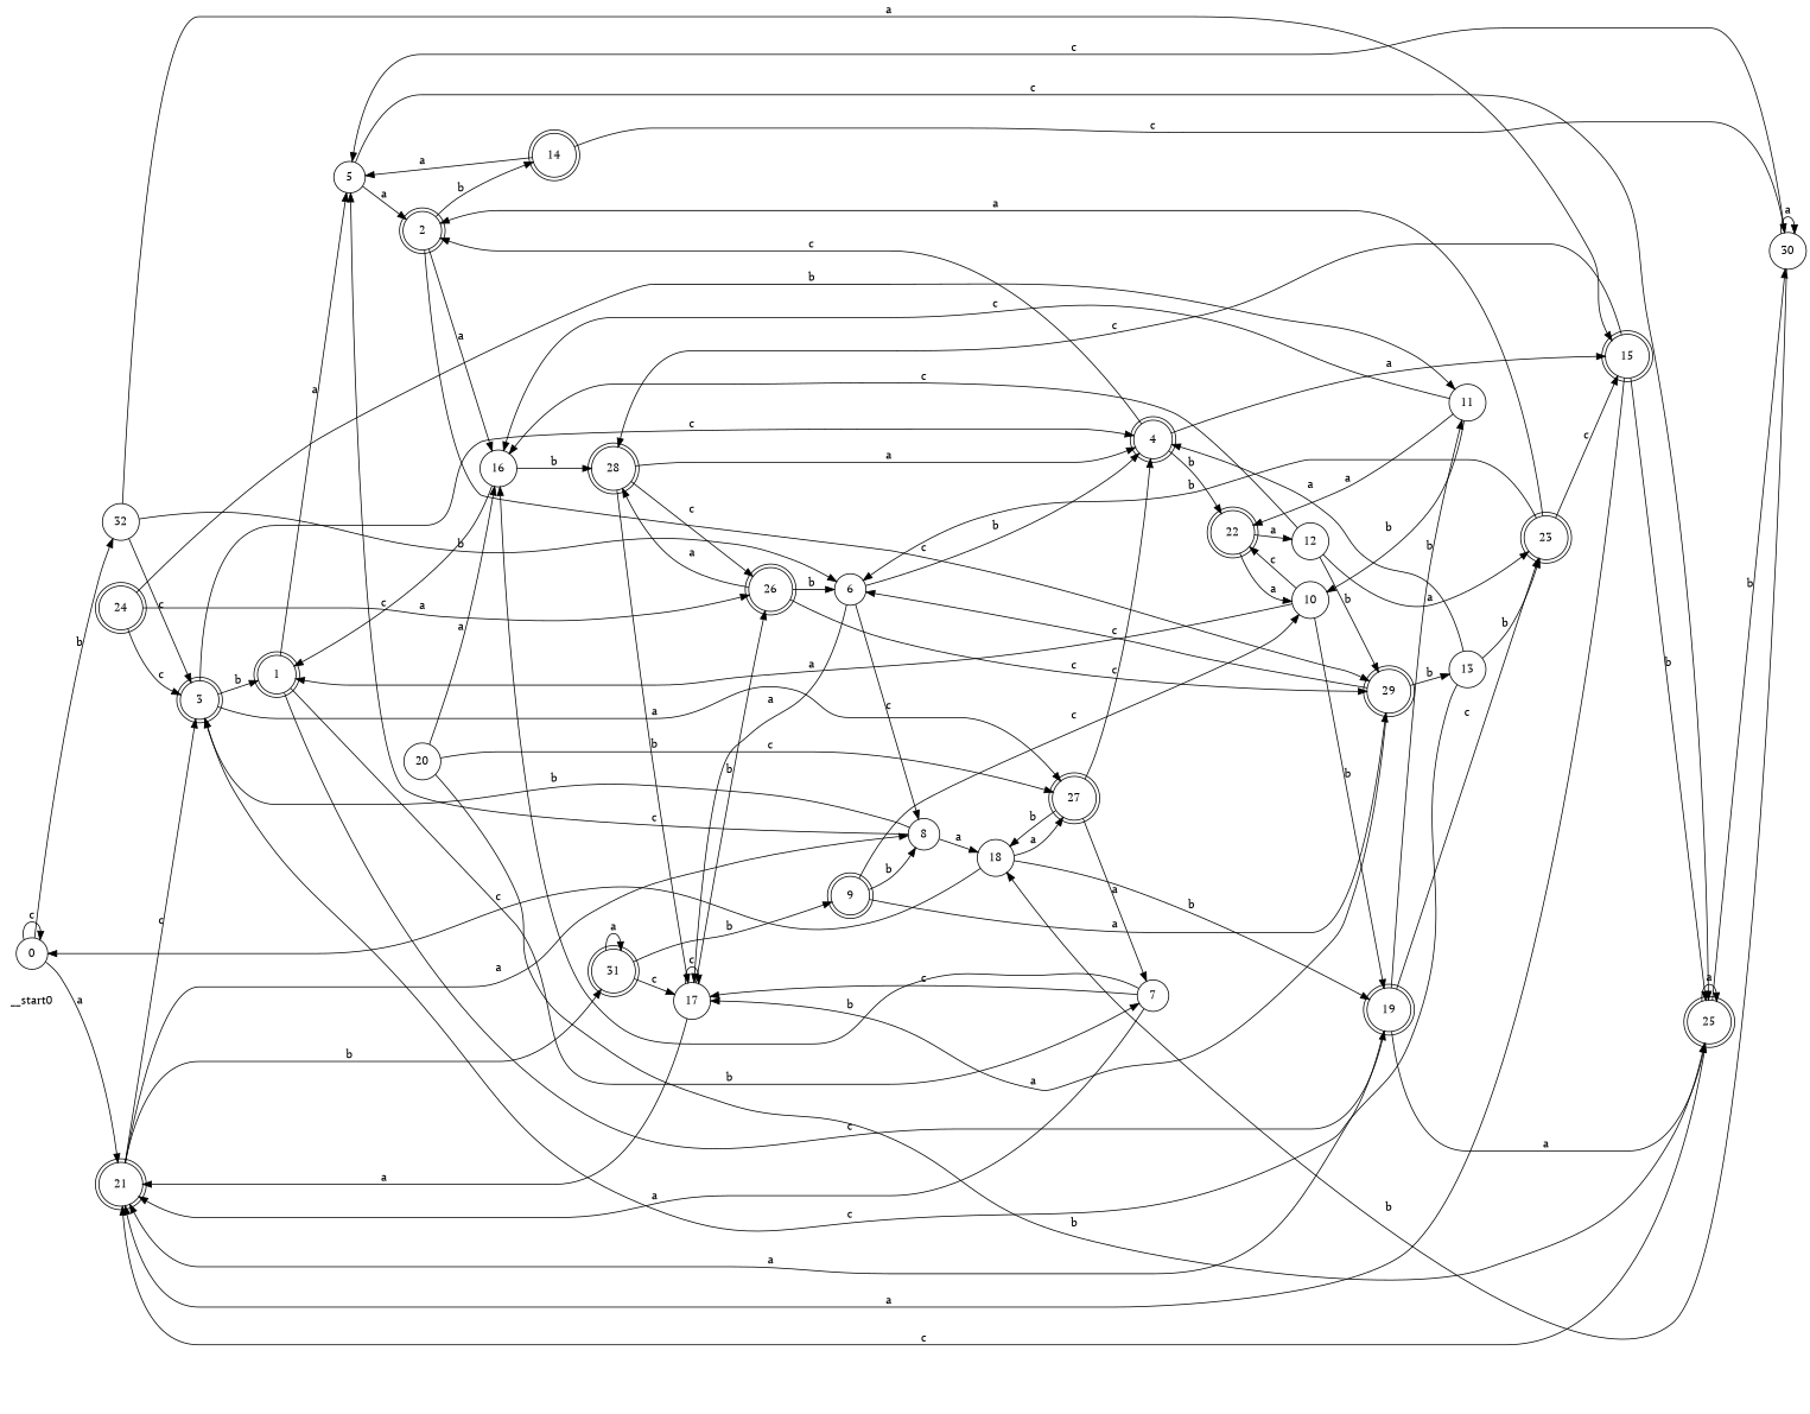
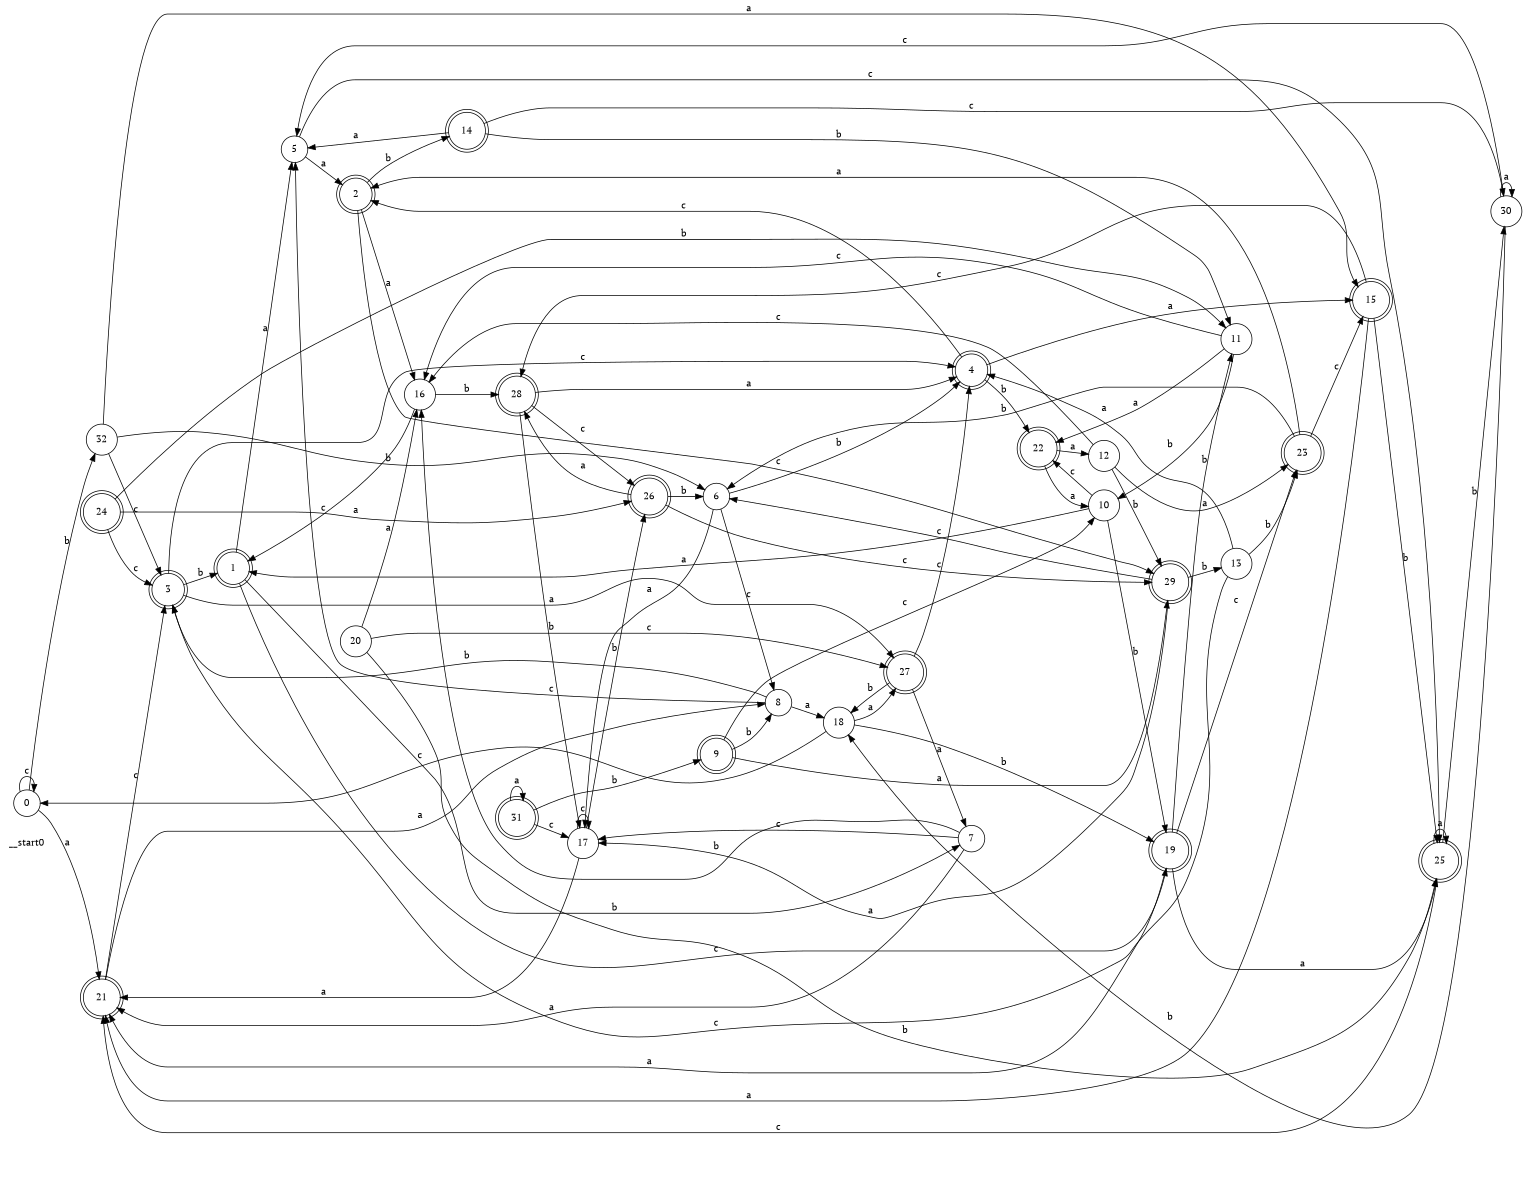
  digraph {
    fontname="PT Serif"
    rankdir=LR
    node [fontname="PT Serif" shape=doublecircle color=black fillcolor=white style="rounded,filled"]
    edge [fontname="PT Serif"]
    __start0 [shape=none color="" fillcolor="" style=""]
    n2 [label=0 shape=circle style=filled]
    n3 [label=21]
    n4 [label=32 shape=circle style=filled]
    n5 [label=3]
    n6 [label=8 shape=circle style=filled]
    n7 [label=31]
    n8 [label=15]
    n9 [label=6 shape=circle style=filled]
    n10 [label=1]
    n11 [label=5 shape=circle style=filled]
    n12 [label=7 shape=circle style=filled]
    n13 [label=19]
    n14 [label=2]
    n15 [label=25]
    n16 [label=16 shape=circle style=filled]
    n17 [label=17 shape=circle style=filled]
    n18 [label=11 shape=circle style=filled]
    n19 [label=23]
    n20 [label=14]
    n21 [label=29]
    n22 [label=30 shape=circle style=filled]
    n23 [label=28]
    n24 [label=13 shape=circle style=filled]
    n25 [label=4]
    n26 [label=27]
    n27 [label=22]
    n28 [label=18 shape=circle style=filled]
    n29 [label=10 shape=circle style=filled]
    n30 [label=12 shape=circle style=filled]
    n31 [label=26]
    n32 [label=9]
    n33 [label=20 shape=circle style=filled]
    n34 [label=24]
    n2 -> n2 [label=c]
    n2 -> n3 [label=a]
    n2 -> n4 [label=b]
    n3 -> n5 [label=c]
    n3 -> n6 [label=a]
-   n3 -> n7 [label=b]
    n4 -> n5 [label=c]
    n4 -> n8 [label=a]
    n4 -> n9 [label=b]
    n5 -> n10 [label=b]
    n5 -> n25 [label=c]
    n5 -> n26 [label=a]
    n6 -> n5 [label=b]
    n6 -> n11 [label=c]
    n6 -> n28 [label=a]
    n7 -> n7 [label=a]
    n7 -> n17 [label=c]
    n7 -> n32 [label=b]
    n8 -> n3 [label=a]
    n8 -> n15 [label=b]
    n8 -> n23 [label=c]
    n9 -> n6 [label=c]
    n9 -> n17 [label=a]
    n9 -> n25 [label=b]
    n10 -> n11 [label=a]
    n10 -> n12 [label=b]
    n10 -> n13 [label=c]
    n11 -> n14 [label=a]
    n11 -> n15 [label=c]
    n12 -> n3 [label=a]
    n12 -> n16 [label=b]
    n12 -> n17 [label=c]
    n13 -> n3 [label=a]
    n13 -> n15 [label=a]
    n13 -> n18 [label=b]
    n13 -> n19 [label=c]
    n14 -> n16 [label=a]
    n14 -> n20 [label=b]
    n14 -> n21 [label=c]
    n15 -> n3 [label=c]
    n15 -> n15 [label=a]
    n15 -> n22 [label=b]
    n16 -> n10 [label=c]
    n16 -> n23 [label=b]
    n17 -> n3 [label=a]
    n17 -> n17 [label=c]
    n17 -> n31 [label=b]
    n18 -> n16 [label=c]
    n18 -> n27 [label=a]
    n18 -> n29 [label=b]
    n19 -> n8 [label=c]
    n19 -> n9 [label=b]
    n19 -> n14 [label=a]
    n20 -> n11 [label=a]
+   n20 -> n18 [label=b]
    n20 -> n22 [label=c]
    n21 -> n9 [label=c]
    n21 -> n17 [label=a]
    n21 -> n24 [label=b]
    n22 -> n11 [label=c]
    n22 -> n22 [label=a]
    n22 -> n28 [label=b]
    n23 -> n17 [label=b]
    n23 -> n25 [label=a]
    n23 -> n31 [label=c]
    n24 -> n5 [label=c]
    n24 -> n19 [label=b]
    n24 -> n25 [label=a]
    n25 -> n8 [label=a]
    n25 -> n14 [label=c]
    n25 -> n27 [label=b]
    n26 -> n12 [label=a]
    n26 -> n25 [label=c]
    n26 -> n28 [label=b]
    n27 -> n29 [label=a]
    n27 -> n30 [label=a]
    n28 -> n2 [label=c]
    n28 -> n13 [label=b]
    n28 -> n26 [label=a]
    n29 -> n10 [label=a]
    n29 -> n13 [label=b]
    n29 -> n27 [label=c]
    n30 -> n16 [label=c]
    n30 -> n19 [label=a]
    n30 -> n21 [label=b]
    n31 -> n9 [label=b]
    n31 -> n21 [label=c]
    n31 -> n23 [label=a]
    n32 -> n6 [label=b]
    n32 -> n21 [label=a]
    n32 -> n29 [label=c]
    n33 -> n15 [label=b]
    n33 -> n16 [label=a]
    n33 -> n26 [label=c]
    n34 -> n5 [label=c]
    n34 -> n18 [label=b]
    n34 -> n31 [label=a]
  }
